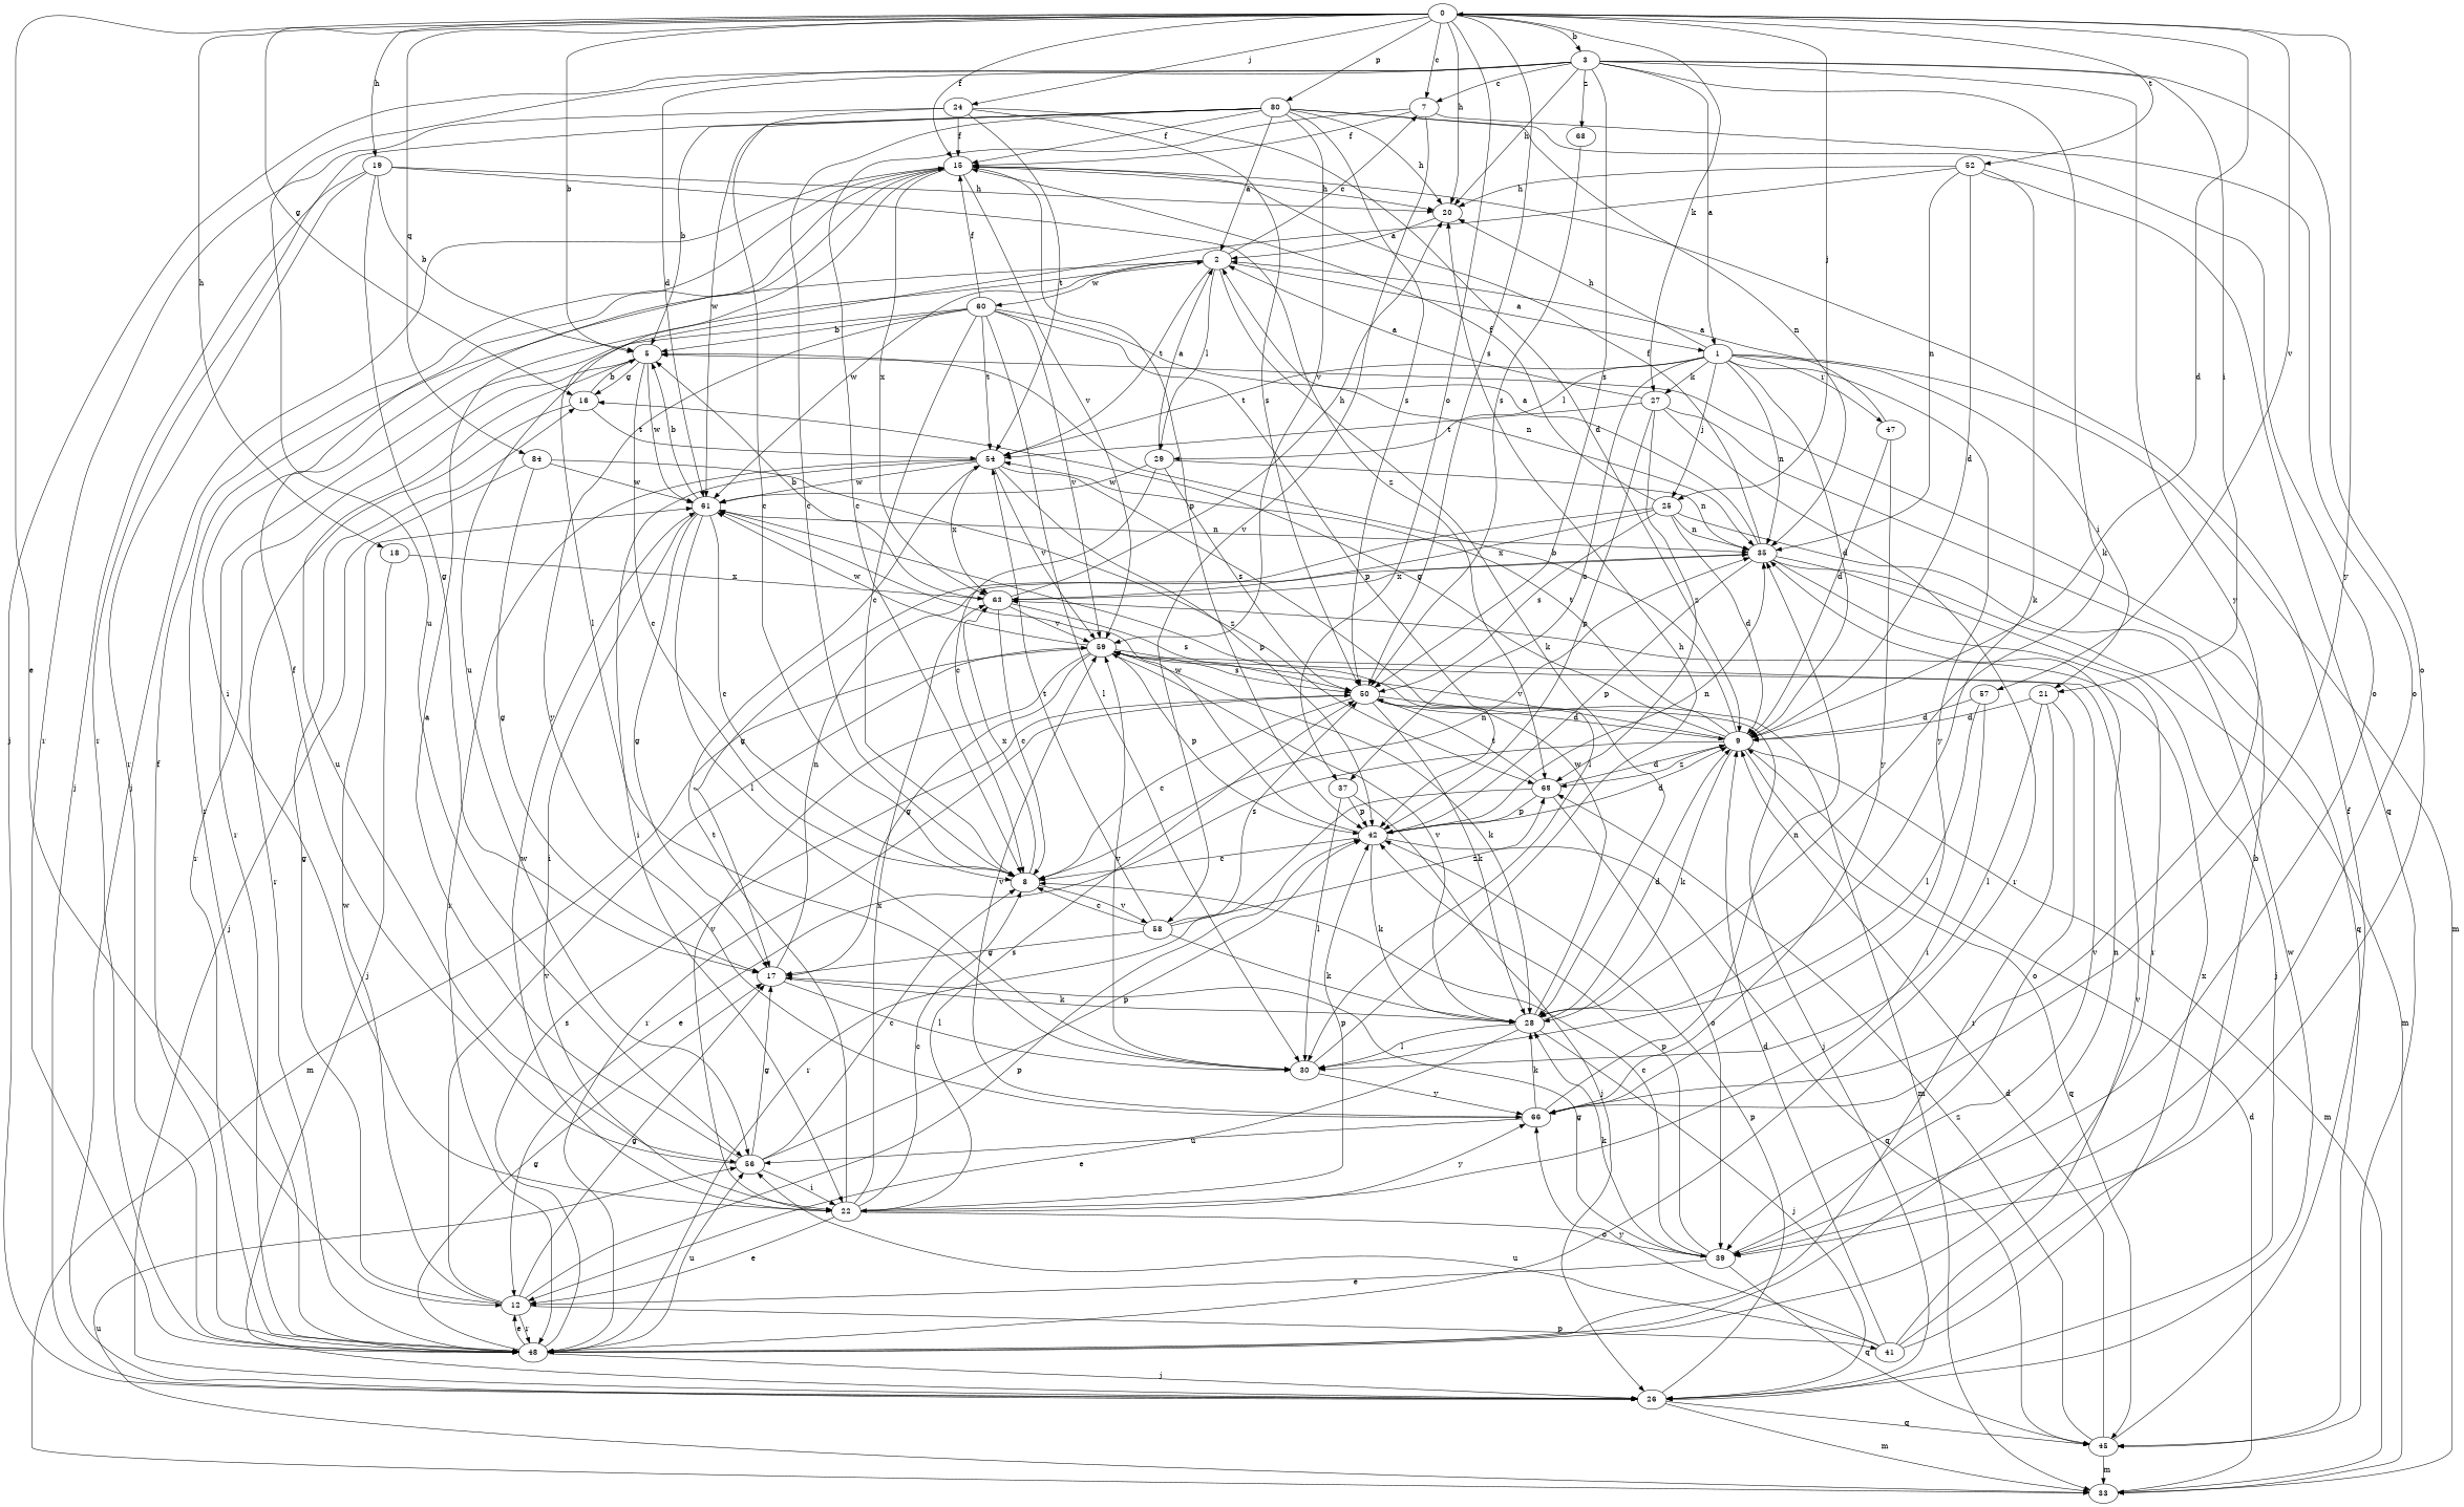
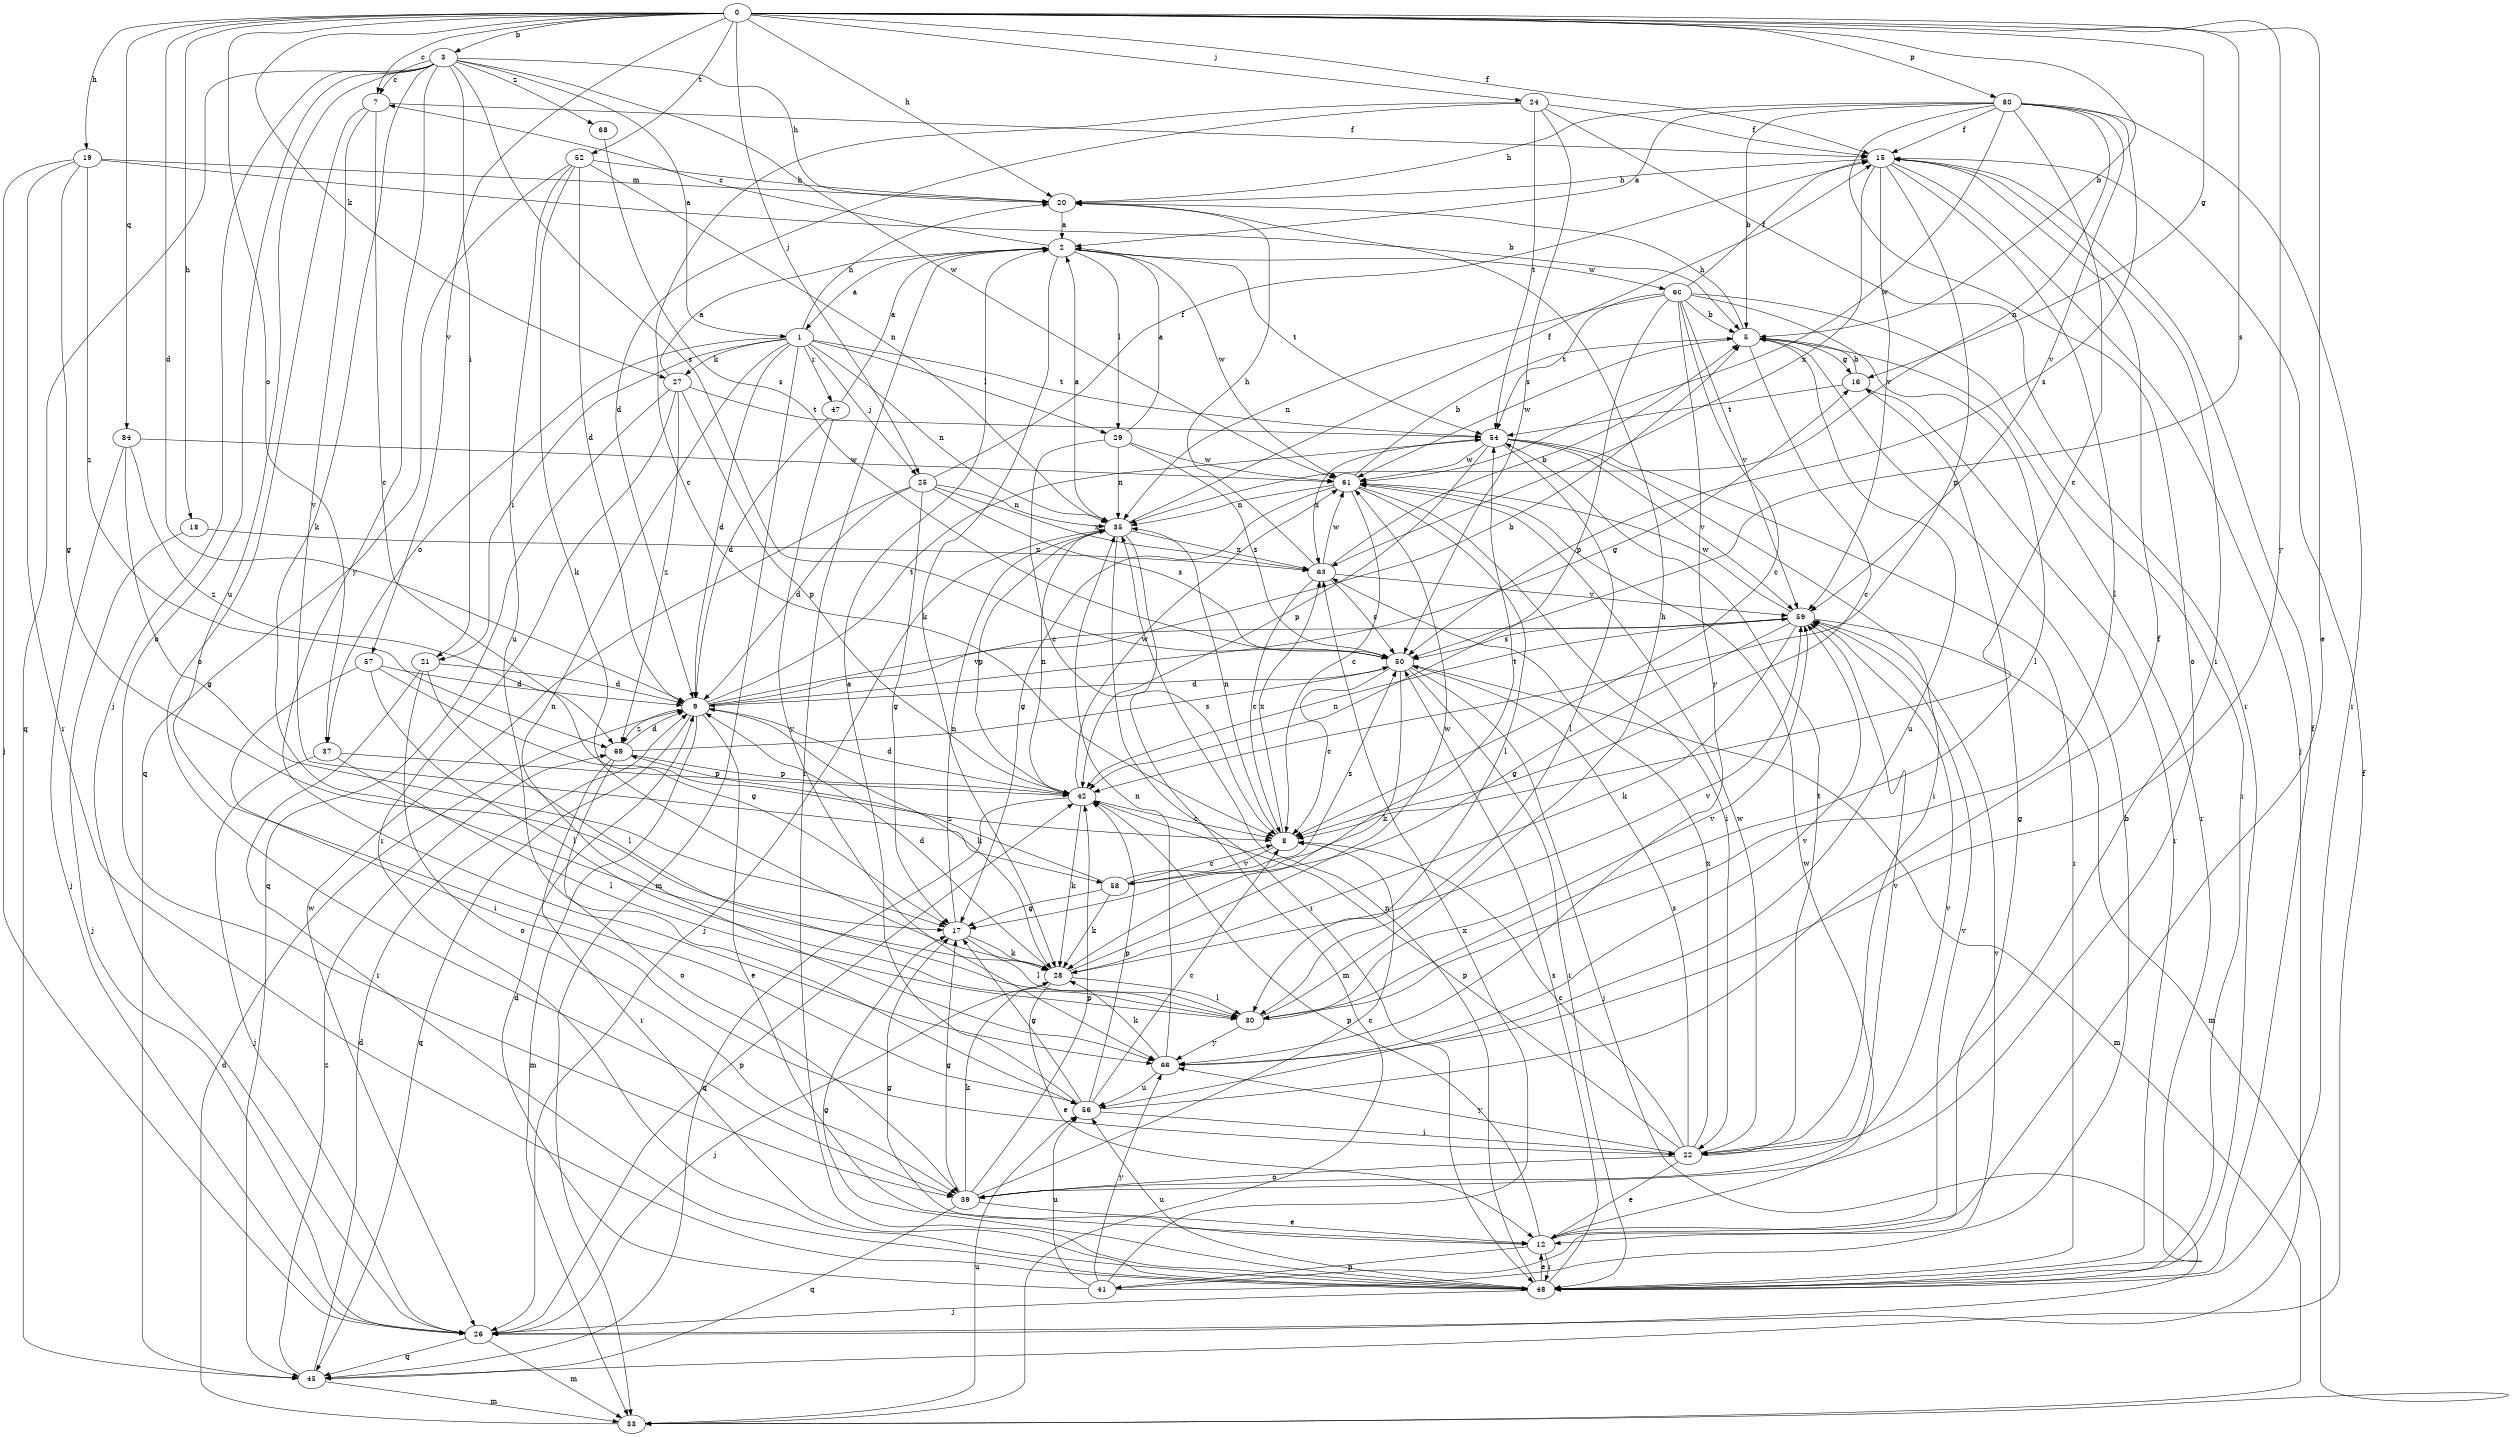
  strict digraph {
    0
    3
    5
    7
    9
    12
    15
    16
    18
    19
    20
    24
    25
    27
    37
    n16 [label=80]
    n17 [label=84]
    50
    52
    57
    66
    1
    21
    28
    61
    26
    39
    45
    56
    68
    48
    8
    58
    33
    n35 [label=54]
    59
    69
    17
    41
    42
    63
    22
    30
    2
    35
    29
    n47 [label=47]
    60
    0 -> 3 [label=b]
    0 -> 5 [label=b]
    0 -> 7 [label=c]
    0 -> 9 [label=d]
    0 -> 12 [label=e]
    0 -> 15 [label=f]
    0 -> 16 [label=g]
    0 -> 18 [label=h]
    0 -> 19 [label=h]
    0 -> 20 [label=h]
    0 -> 24 [label=j]
    0 -> 25 [label=j]
    0 -> 27 [label=k]
    0 -> 37 [label=o]
    0 -> n16 [label=p]
    0 -> n17 [label=q]
    0 -> 50 [label=s]
    0 -> 52 [label=t]
    0 -> 57 [label=v]
-   66 -> 0 [label=y]
+   0 -> 66 [label=y]
    3 -> 7 [label=c]
    3 -> 20 [label=h]
    3 -> 50 [label=s]
    3 -> 66 [label=y]
    3 -> 1 [label=a]
    3 -> 21 [label=i]
    3 -> 28 [label=k]
-   3 -> 61 [label=d]
+   3 -> 61 [label=w]
    3 -> 26 [label=j]
    3 -> 39 [label=o]
+   3 -> 45 [label=q]
    3 -> 56 [label=u]
    3 -> 68 [label=z]
    5 -> 16 [label=g]
+   5 -> 20 [label=h]
    5 -> 61 [label=w]
    5 -> 56 [label=u]
    5 -> 48 [label=r]
    5 -> 8 [label=c]
    7 -> 15 [label=f]
    7 -> 39 [label=o]
    7 -> 8 [label=c]
    7 -> 58 [label=v]
    9 -> 5 [label=b]
    9 -> 12 [label=e]
    9 -> 16 [label=g]
    9 -> 28 [label=k]
    9 -> 45 [label=q]
    9 -> 33 [label=m]
    9 -> n35 [label=t]
    9 -> 59 [label=v]
    9 -> 69 [label=z]
    12 -> 16 [label=g]
    12 -> 61 [label=w]
    12 -> 48 [label=r]
    12 -> 59 [label=v]
    12 -> 17 [label=g]
    12 -> 41 [label=p]
    12 -> 42 [label=p]
    15 -> 20 [label=h]
    15 -> 26 [label=j]
    15 -> 59 [label=v]
    15 -> 42 [label=p]
    15 -> 63 [label=x]
    15 -> 22 [label=i]
    15 -> 30 [label=l]
    16 -> 5 [label=b]
    16 -> 48 [label=r]
    16 -> n35 [label=t]
    18 -> 26 [label=j]
    18 -> 63 [label=x]
    19 -> 5 [label=b]
-   19 -> 20 [label=h]
+   19 -> 20 [label=m]
    19 -> 26 [label=j]
    19 -> 48 [label=r]
    19 -> 69 [label=z]
    19 -> 17 [label=g]
    20 -> 2 [label=a]
    24 -> 9 [label=d]
    24 -> 15 [label=f]
    24 -> 50 [label=s]
    24 -> 48 [label=r]
    24 -> 8 [label=c]
    24 -> n35 [label=t]
    25 -> 9 [label=d]
    25 -> 15 [label=f]
    25 -> 50 [label=s]
    25 -> 26 [label=w]
    25 -> 17 [label=g]
    25 -> 63 [label=x]
    25 -> 35 [label=n]
    27 -> 45 [label=q]
    27 -> 48 [label=r]
    27 -> n35 [label=t]
    27 -> 69 [label=z]
    27 -> 42 [label=p]
    27 -> 2 [label=a]
    37 -> 26 [label=j]
    37 -> 42 [label=p]
    37 -> 30 [label=l]
    n16 -> 5 [label=b]
    n16 -> 15 [label=f]
    n16 -> 20 [label=h]
    n16 -> 50 [label=s]
    n16 -> 61 [label=w]
    n16 -> 39 [label=o]
    n16 -> 48 [label=r]
    n16 -> 8 [label=c]
    n16 -> 59 [label=v]
    n16 -> 2 [label=a]
    n16 -> 35 [label=n]
    n17 -> 61 [label=w]
    n17 -> 26 [label=j]
    n17 -> 69 [label=z]
    n17 -> 17 [label=g]
    50 -> 9 [label=d]
    50 -> 28 [label=k]
    50 -> 26 [label=j]
    50 -> 48 [label=r]
    50 -> 8 [label=c]
    50 -> 33 [label=m]
    52 -> 9 [label=d]
    52 -> 20 [label=h]
    52 -> 28 [label=k]
    52 -> 45 [label=q]
    52 -> 56 [label=u]
    52 -> 35 [label=n]
    57 -> 9 [label=d]
+   57 -> 17 [label=g]
    57 -> 22 [label=i]
    57 -> 30 [label=l]
    66 -> 28 [label=k]
    66 -> 56 [label=u]
    66 -> 59 [label=v]
    66 -> 35 [label=n]
    1 -> 9 [label=d]
    1 -> 20 [label=h]
    1 -> 25 [label=j]
    1 -> 27 [label=k]
    1 -> 37 [label=o]
-   1 -> 66 [label=y]
+   1 -> 66 [label=n]
    1 -> 21 [label=i]
    1 -> 33 [label=m]
    1 -> n35 [label=t]
    1 -> 35 [label=n]
    1 -> 29 [label=l]
    1 -> n47 [label=r]
    21 -> 9 [label=d]
    21 -> 39 [label=o]
    21 -> 48 [label=r]
    21 -> 30 [label=l]
    28 -> 9 [label=d]
    28 -> 12 [label=e]
    28 -> 61 [label=w]
    28 -> 26 [label=j]
    28 -> 59 [label=v]
    28 -> 30 [label=l]
    61 -> 5 [label=b]
    61 -> 8 [label=c]
    61 -> 17 [label=g]
    61 -> 22 [label=i]
    61 -> 30 [label=l]
    61 -> 35 [label=n]
    26 -> 45 [label=q]
    26 -> 33 [label=m]
    26 -> 42 [label=p]
    39 -> 12 [label=e]
    39 -> 28 [label=k]
    39 -> 45 [label=q]
    39 -> 8 [label=c]
    39 -> 59 [label=v]
    39 -> 17 [label=g]
    39 -> 42 [label=p]
    45 -> 9 [label=d]
    45 -> 15 [label=f]
    45 -> 33 [label=m]
    45 -> 69 [label=z]
    56 -> 15 [label=f]
    56 -> 8 [label=c]
    56 -> 17 [label=g]
    56 -> 42 [label=p]
    56 -> 22 [label=i]
    56 -> 2 [label=a]
    68 -> 50 [label=s]
    48 -> 12 [label=e]
    48 -> 15 [label=f]
    48 -> 50 [label=s]
    48 -> 26 [label=j]
    48 -> 56 [label=u]
    48 -> 17 [label=g]
    48 -> 35 [label=n]
    8 -> 58 [label=v]
    8 -> 63 [label=x]
    8 -> 35 [label=n]
    58 -> 50 [label=s]
    58 -> 28 [label=k]
    58 -> 8 [label=c]
    58 -> n35 [label=t]
    58 -> 69 [label=z]
    58 -> 17 [label=g]
    33 -> 9 [label=d]
    33 -> 56 [label=u]
    n35 -> 61 [label=w]
    n35 -> 48 [label=r]
    n35 -> 59 [label=v]
    n35 -> 42 [label=p]
    n35 -> 63 [label=x]
    n35 -> 22 [label=i]
    n35 -> 30 [label=l]
    59 -> 50 [label=s]
    59 -> 28 [label=k]
    59 -> 61 [label=w]
    59 -> 33 [label=m]
    59 -> 17 [label=g]
-   59 -> 42 [label=p]
+   59 -> 42 [label=n]
    69 -> 9 [label=d]
-   69 -> 50 [label=t]
+   69 -> 50 [label=s]
    69 -> 39 [label=o]
    69 -> 48 [label=r]
    69 -> 42 [label=p]
    17 -> 28 [label=k]
    17 -> 30 [label=l]
    17 -> 35 [label=n]
    41 -> 5 [label=b]
    41 -> 9 [label=d]
    41 -> 66 [label=y]
    41 -> 56 [label=u]
    41 -> 59 [label=v]
    41 -> 63 [label=x]
    42 -> 9 [label=d]
    42 -> 28 [label=k]
    42 -> 61 [label=w]
    42 -> 45 [label=q]
    42 -> 8 [label=c]
    42 -> 35 [label=n]
    63 -> 5 [label=b]
    63 -> 20 [label=h]
    63 -> 50 [label=s]
+   63 -> 61 [label=w]
    63 -> 8 [label=c]
    63 -> 59 [label=v]
    22 -> 12 [label=e]
    22 -> 50 [label=s]
    22 -> 66 [label=y]
    22 -> 61 [label=w]
    22 -> 39 [label=o]
    22 -> 8 [label=c]
    22 -> n35 [label=t]
-   59 -> 22 [label=v]
+   22 -> 59 [label=v]
    22 -> 42 [label=p]
    22 -> 63 [label=x]
    30 -> 20 [label=h]
    30 -> 66 [label=y]
    30 -> 59 [label=v]
    2 -> 7 [label=c]
    2 -> 1 [label=a]
    2 -> 28 [label=k]
    2 -> 61 [label=w]
    2 -> 48 [label=r]
    2 -> n35 [label=t]
    2 -> 29 [label=l]
    2 -> 60 [label=w]
    35 -> 15 [label=f]
    35 -> 26 [label=j]
    35 -> 48 [label=r]
    35 -> 33 [label=m]
    35 -> 42 [label=p]
    35 -> 63 [label=x]
    35 -> 2 [label=a]
    29 -> 50 [label=s]
    29 -> 61 [label=w]
    29 -> 8 [label=c]
    29 -> 2 [label=a]
    29 -> 35 [label=n]
    n47 -> 9 [label=d]
    n47 -> 66 [label=y]
    n47 -> 2 [label=a]
    60 -> 5 [label=b]
    60 -> 15 [label=f]
    60 -> 66 [label=y]
    60 -> 48 [label=r]
    60 -> 8 [label=c]
    60 -> n35 [label=t]
    60 -> 59 [label=v]
    60 -> 42 [label=p]
    60 -> 30 [label=l]
    60 -> 35 [label=n]
  }
